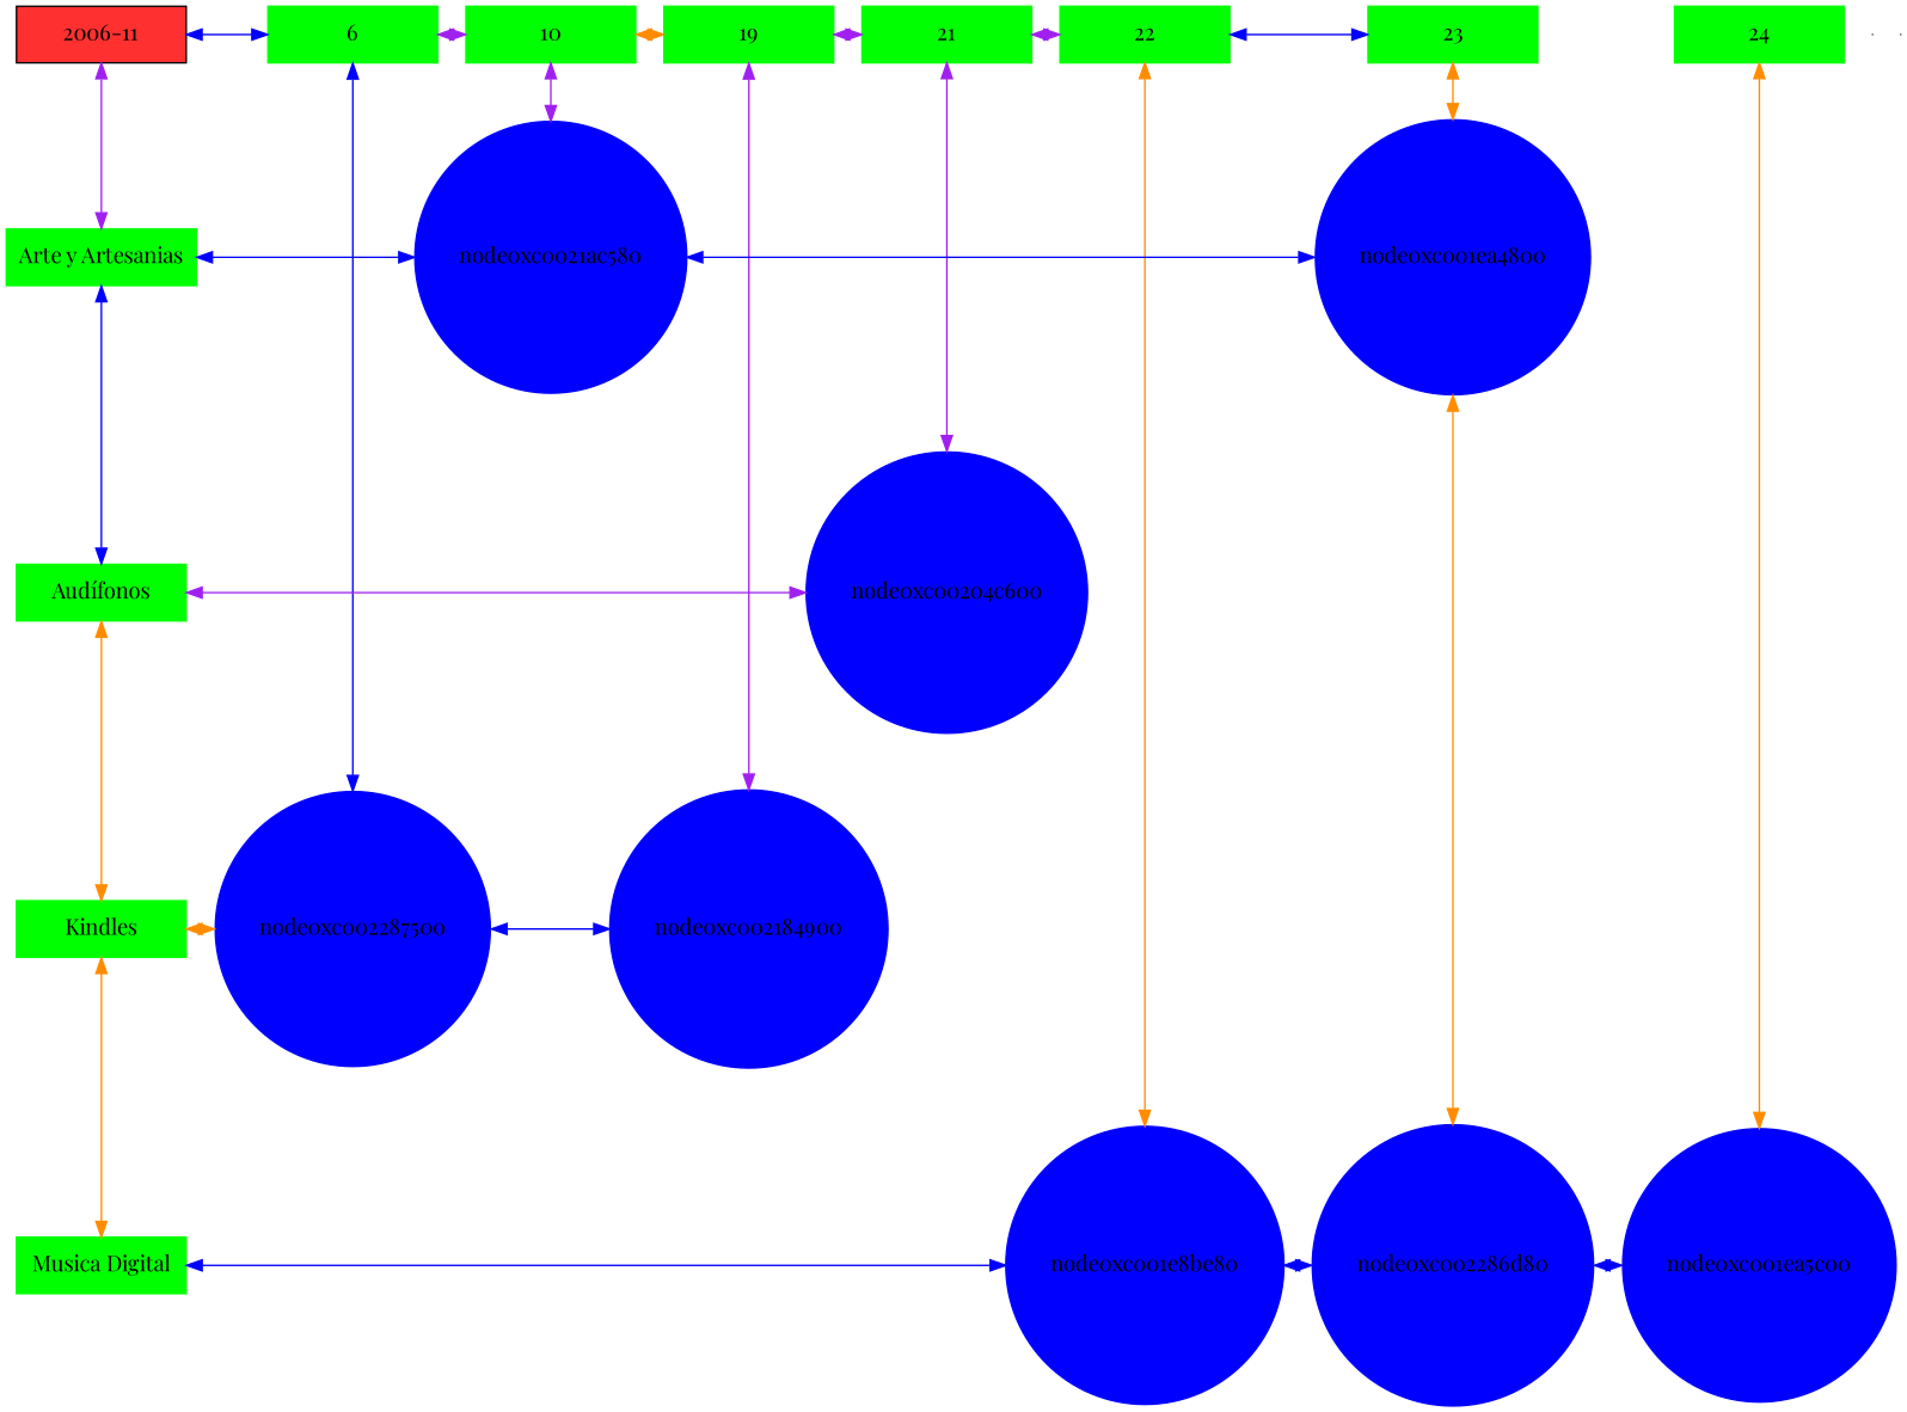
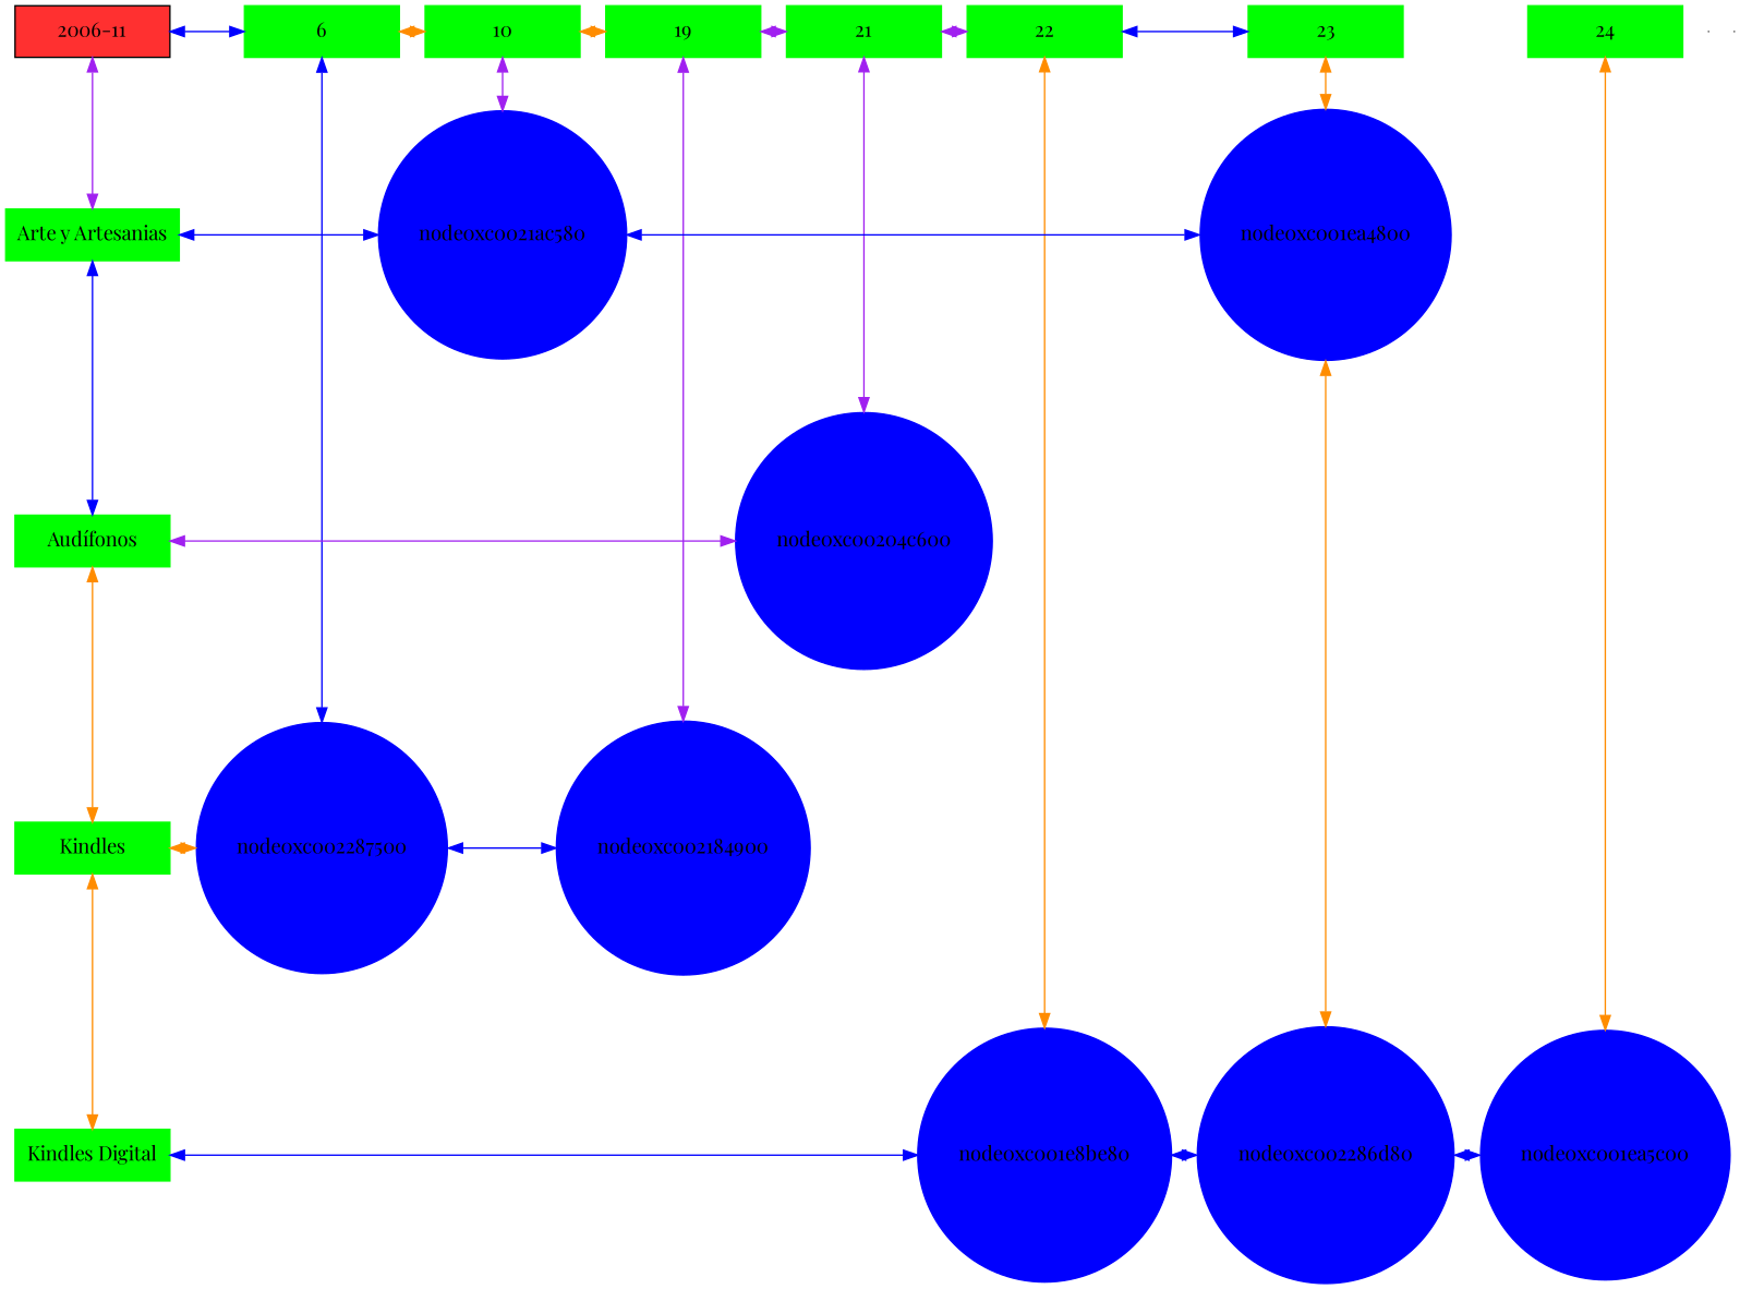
  digraph {
    fontname="Playfair Display"
    node [fontname="Playfair Display" group=1 shape=box style=filled color=green]
    edge [color=blue dir=both fontname="Playfair Display"]
    n1 [fillcolor=firebrick1 label="2006-11" width=1.5 color=""]
    n2 [group=6 label=6 width=1.5]
    n3 [group=10 label=10 width=1.5]
    n4 [group=19 label=19 width=1.5]
    n5 [group=21 label=21 width=1.5]
    n6 [group=22 label=22 width=1.5]
    n7 [group=23 label=23 width=1.5]
    n8 [group=24 label=24 width=1.5]
    n9 [label="Arte y Artesanias" width=1.5]
    node0xc0021ac580 [color=blue group=10 shape=circle width=0.5]
    node0xc001ea4800 [color=blue group=23 shape=circle width=0.5]
    n12 [label="Audífonos" width=1.5]
    node0xc00204c600 [color=blue group=21 shape=circle width=0.5]
    n14 [label=Kindles width=1.5]
    node0xc002287500 [color=blue group=6 shape=circle width=0.5]
    node0xc002184900 [color=blue group=19 shape=circle width=0.5]
-   n17 [label="Musica Digital" width=1.5]
+   n17 [label="Kindles Digital" width=1.5]
    node0xc001e8be80 [color=blue group=22 shape=circle width=0.5]
    node0xc002286d80 [color=blue group=23 shape=circle width=0.5]
    node0xc001ea5c00 [color=blue group=24 shape=circle width=0.5]
    e0 [shape=point width=0 group="" style="" color=""]
    e1 [shape=point width=0 group="" style="" color=""]
    subgraph sub_1 {
      rank=same
      n1
      n2
    }
    subgraph sub_2 {
      rank=same
      n2
      n3
    }
    subgraph sub_3 {
      rank=same
      n3
      n4
    }
    subgraph sub_4 {
      rank=same
      n4
      n5
    }
    subgraph sub_5 {
      rank=same
      n5
      n6
    }
    subgraph sub_6 {
      rank=same
      n6
      n7
    }
    subgraph sub_7 {
      rank=same
      n7
      n8
    }
    subgraph sub_8 {
      rank=same
      n9
      node0xc0021ac580
    }
    subgraph sub_9 {
      rank=same
      node0xc0021ac580
      node0xc001ea4800
    }
    subgraph sub_10 {
      rank=same
      n12
      node0xc00204c600
    }
    subgraph sub_11 {
      rank=same
      n14
      node0xc002287500
    }
    subgraph sub_12 {
      rank=same
      node0xc002287500
      node0xc002184900
    }
    subgraph sub_13 {
      rank=same
      n17
      node0xc001e8be80
    }
    subgraph sub_14 {
      rank=same
      node0xc001e8be80
      node0xc002286d80
    }
    subgraph sub_15 {
      rank=same
      node0xc002286d80
      node0xc001ea5c00
    }
    n1 -> n2
    n1 -> n9 [color=purple]
-   n2 -> n3 [color=purple]
+   n2 -> n3 [color=darkorange]
    n2 -> node0xc002287500
    n3 -> n4 [color=darkorange]
    n3 -> node0xc0021ac580 [color=purple]
    n4 -> n5 [color=purple]
    n4 -> node0xc002184900 [color=purple]
    n5 -> n6 [color=purple]
    n5 -> node0xc00204c600 [color=purple]
    n6 -> n7
    n6 -> node0xc001e8be80 [color=darkorange]
    n7 -> node0xc001ea4800 [color=darkorange]
    n8 -> node0xc001ea5c00 [color=darkorange]
    n9 -> node0xc0021ac580
    n9 -> n12
    node0xc0021ac580 -> node0xc001ea4800
    node0xc001ea4800 -> node0xc002286d80 [color=darkorange]
    n12 -> node0xc00204c600 [color=purple]
    n12 -> n14 [color=darkorange]
    n14 -> node0xc002287500 [color=darkorange]
    n14 -> n17 [color=darkorange]
    node0xc002287500 -> node0xc002184900
    n17 -> node0xc001e8be80
    node0xc001e8be80 -> node0xc002286d80
    node0xc002286d80 -> node0xc001ea5c00
  }
